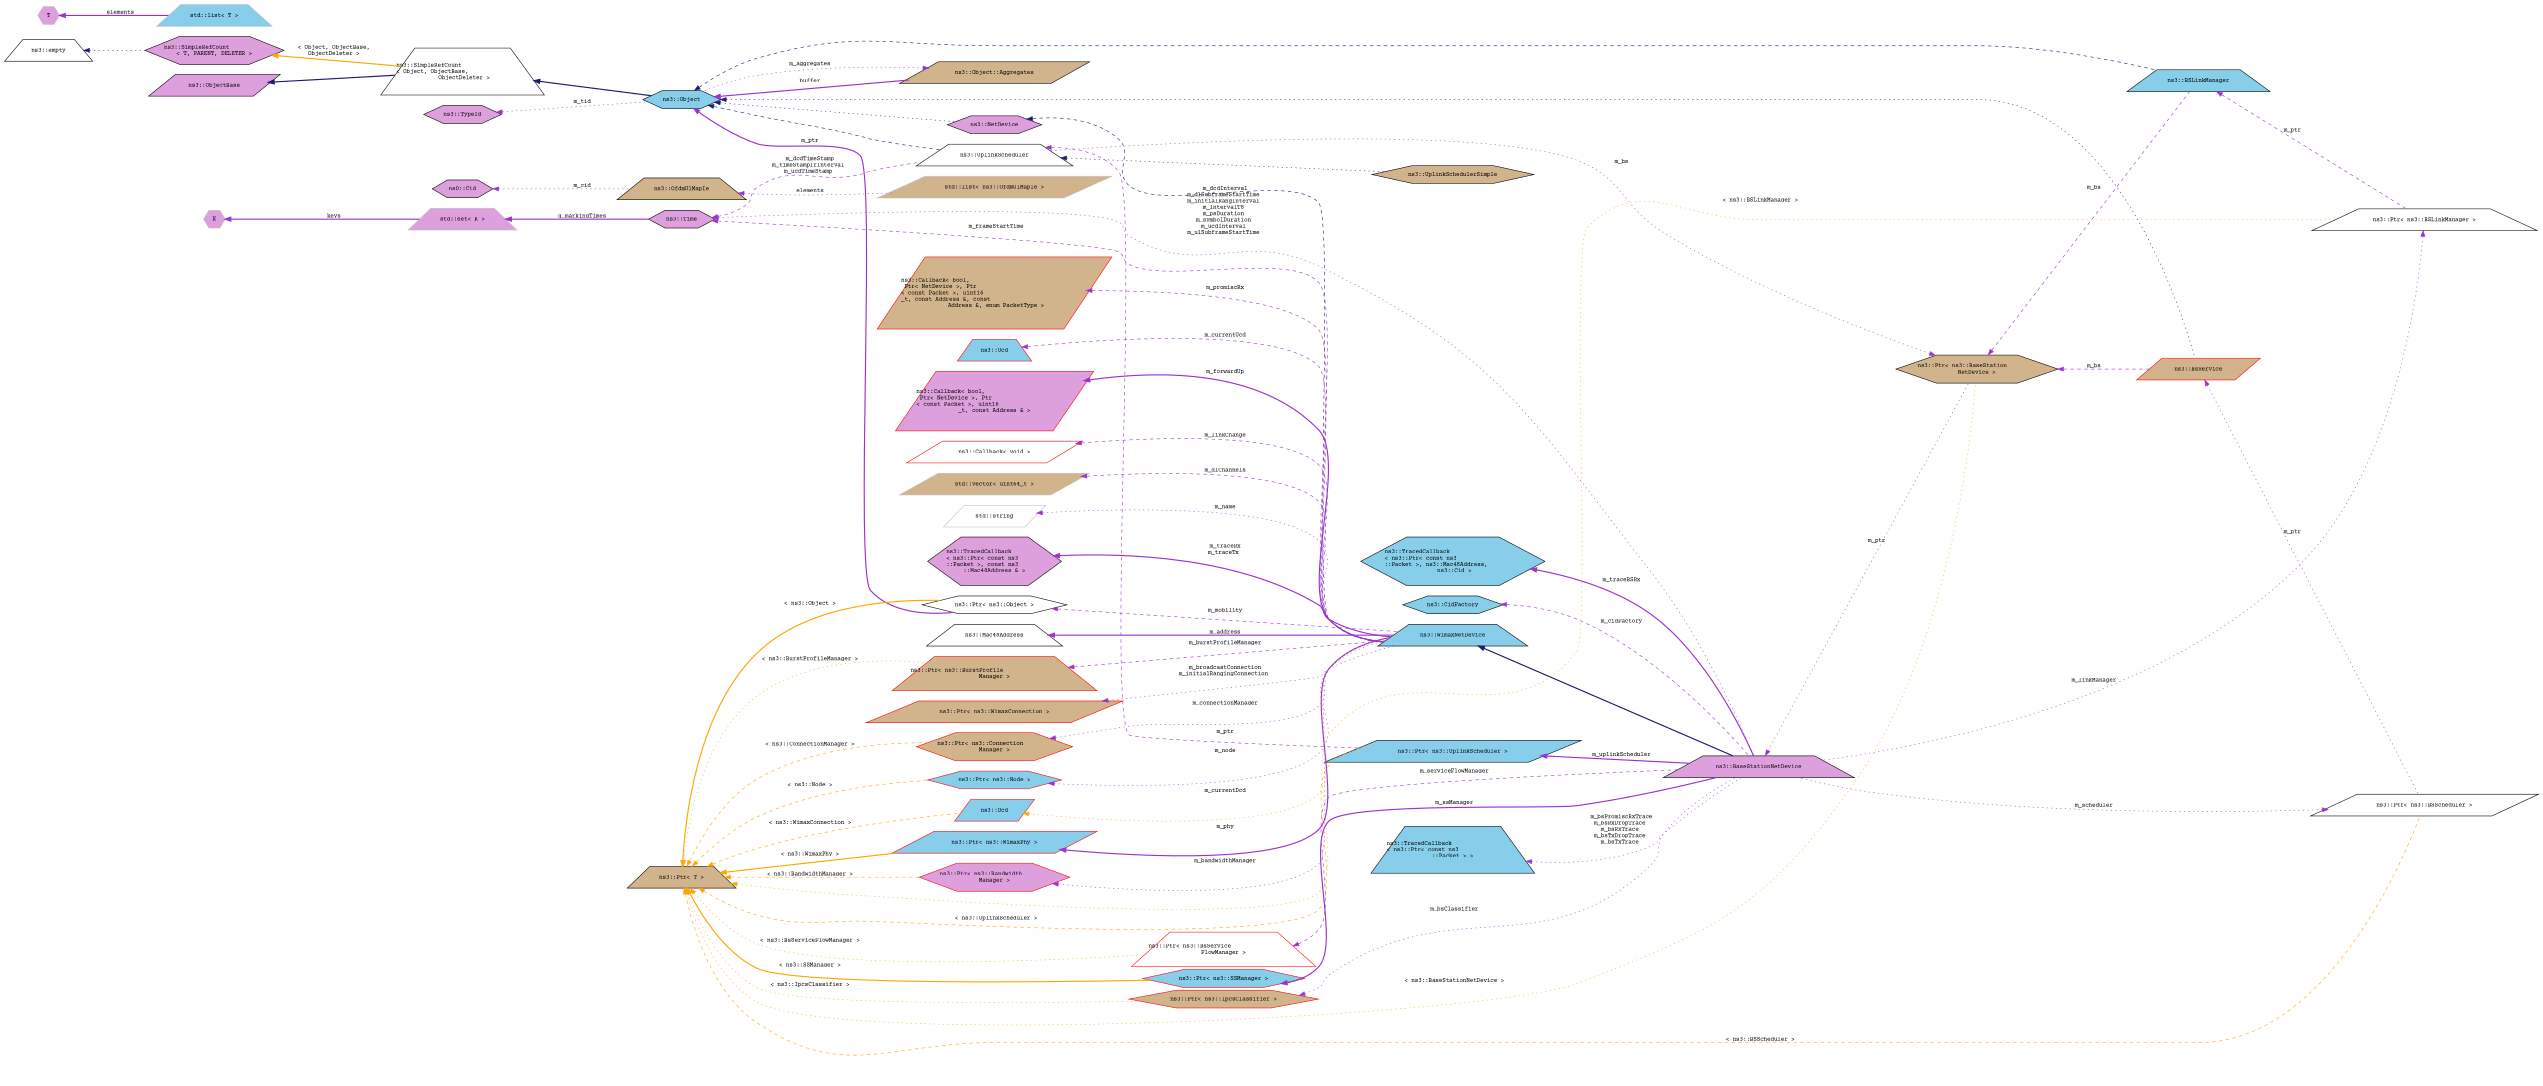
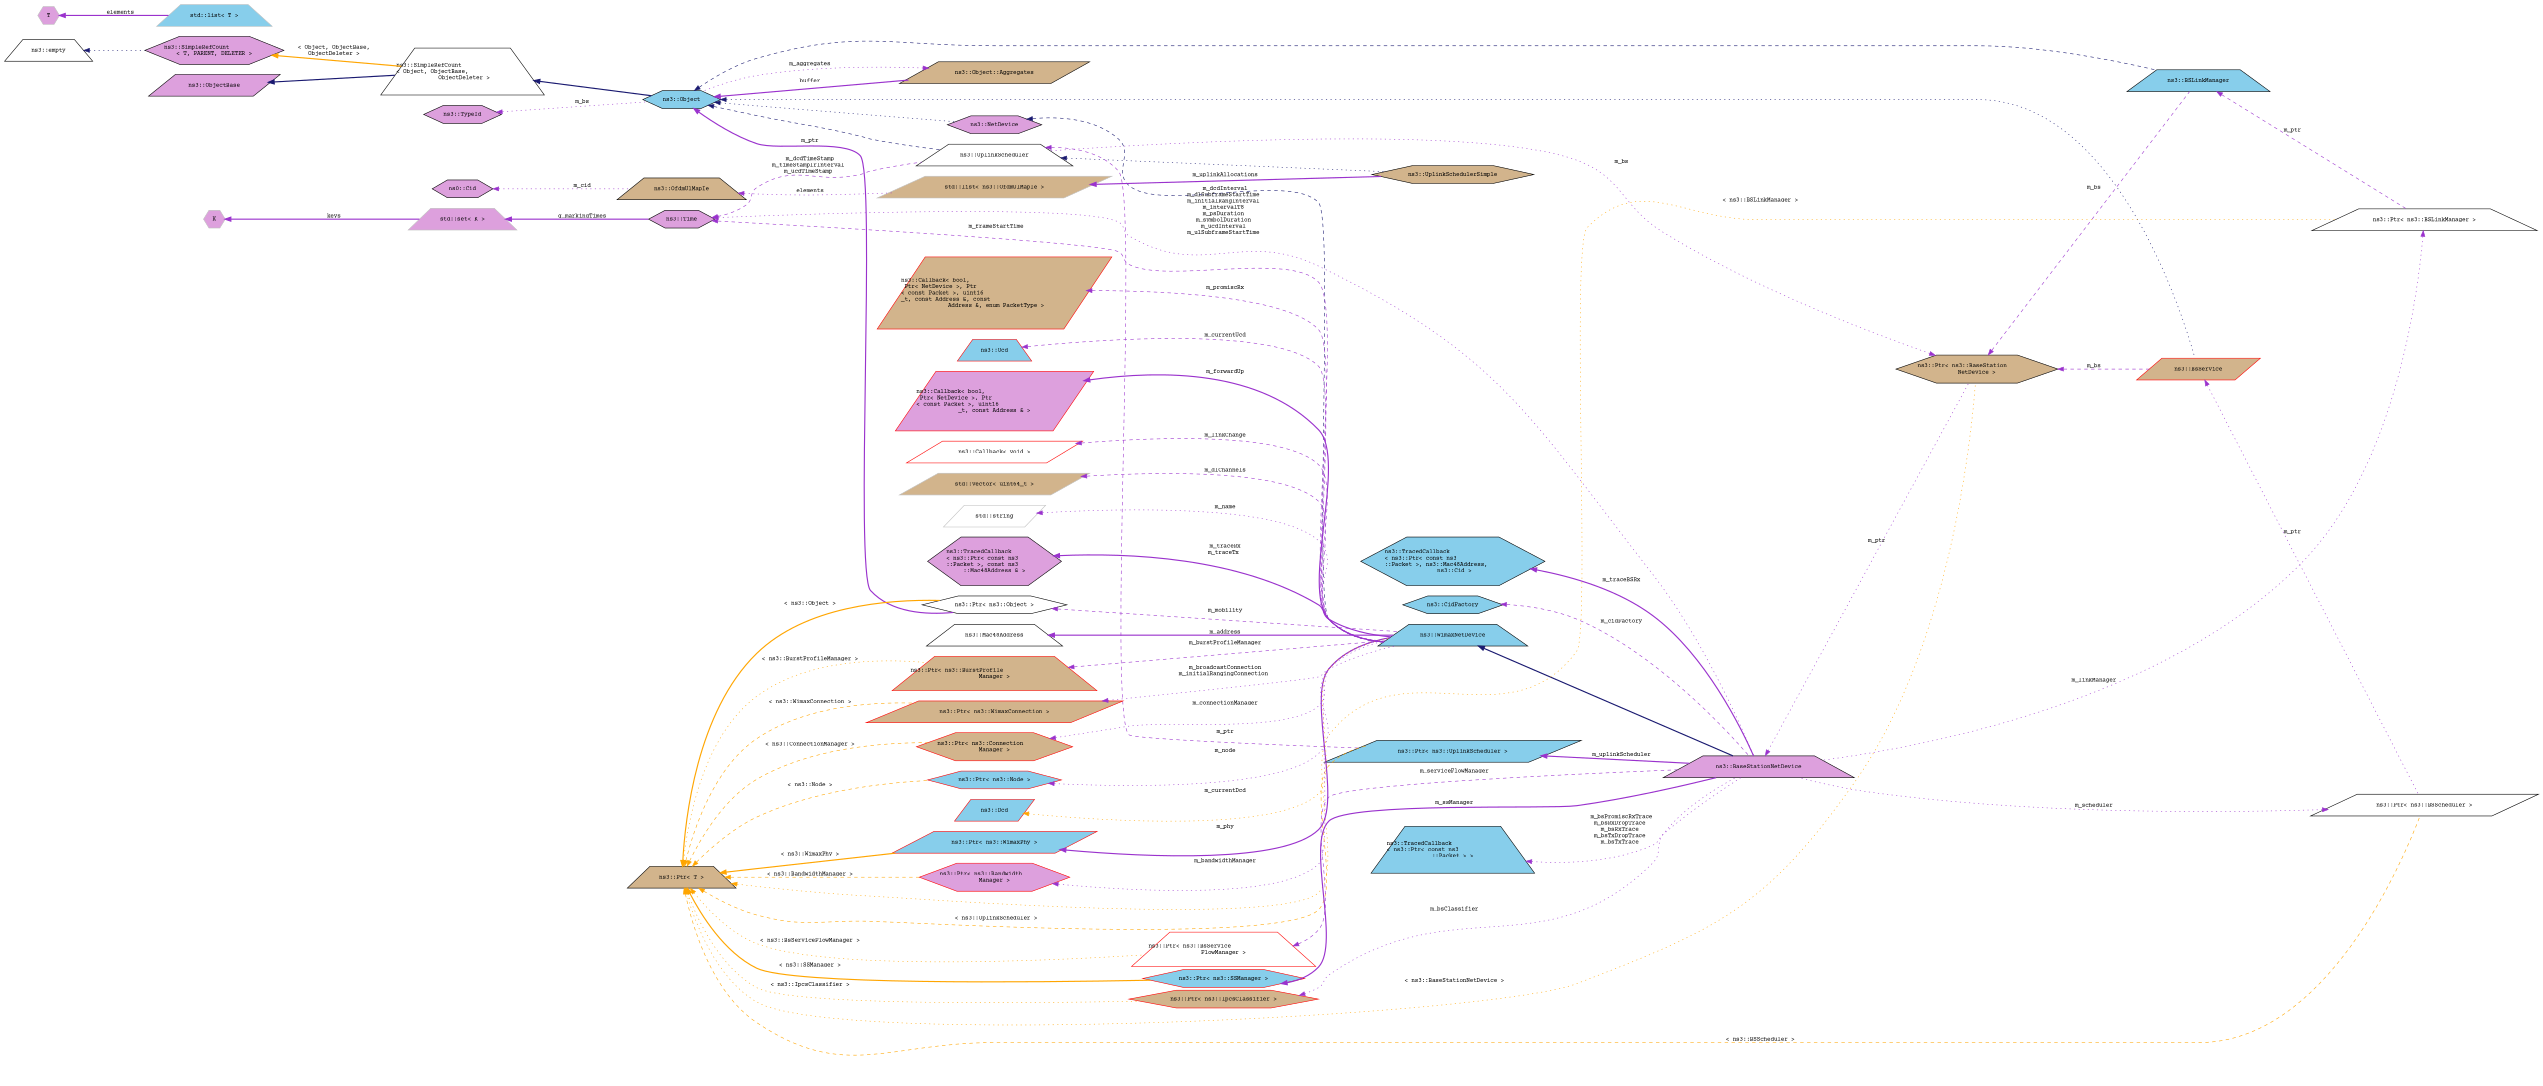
  digraph {
    fontname="Courier Prime"
    rankdir=LR
    node [color=black fillcolor=tan fontname="Courier Prime" fontsize=10 shape=hexagon style=filled]
    edge [color=darkorchid3 dir=back fontname="Courier Prime" fontsize=10 labelfontname=Helvetica labelfontsize=10 style=dotted]
    n1 [fontcolor=black height=0.2 label="ns3::UplinkSchedulerSimple" width=0.4]
    n2 [fillcolor=white height=0.2 label="ns3::UplinkScheduler" shape=trapezium width=0.4]
    n3 [fillcolor=skyblue height=0.2 label="ns3::Ptr\< ns3::UplinkScheduler \>" shape=parallelogram width=0.4]
    n4 [fillcolor=plum height=0.2 label="ns3::BaseStationNetDevice" shape=trapezium width=0.4]
    n5 [fillcolor=skyblue height=0.2 label="ns3::Object" width=0.4]
    n6 [height=0.2 label="ns3::Object::Aggregates" shape=parallelogram width=0.4]
    n7 [fillcolor=plum height=0.2 label="ns3::NetDevice" width=0.4]
    n8 [fillcolor=white height=0.2 label="ns3::Ptr\< ns3::Object \>" width=0.4]
    n9 [color=red height=0.2 label="ns3::BsService" shape=parallelogram width=0.4]
    n10 [fillcolor=skyblue height=0.2 label="ns3::BSLinkManager" shape=trapezium width=0.4]
    n11 [fillcolor=skyblue height=0.2 label="ns3::WimaxNetDevice" shape=trapezium width=0.4]
    n12 [fillcolor=white height=0.2 label="ns3::Ptr\< ns3::BSScheduler \>" shape=parallelogram width=0.4]
    n13 [fillcolor=white height=0.2 label="ns3::Ptr\< ns3::BSLinkManager \>" shape=trapezium width=0.4]
    n14 [fillcolor=white height=0.2 label="ns3::SimpleRefCount\l\< Object, ObjectBase,\l ObjectDeleter \>" shape=trapezium width=0.4]
    n15 [fillcolor=plum height=0.2 label="ns3::ObjectBase" shape=parallelogram width=0.4]
    n16 [fillcolor=plum height=0.2 label="ns3::SimpleRefCount\l\< T, PARENT, DELETER \>" width=0.4]
    n17 [fillcolor=white height=0.2 label="ns3::empty" shape=trapezium width=0.4]
    n18 [fillcolor=plum height=0.2 label="ns3::TypeId" width=0.4]
    n19 [fillcolor=plum height=0.2 label="ns3::Time" width=0.4]
    n20 [height=0.2 label="ns3::Ptr\< ns3::BaseStation\lNetDevice \>" width=0.4]
    n21 [color=grey75 fillcolor=plum height=0.2 label="std::set\< K \>" shape=trapezium width=0.4]
    n22 [color=grey75 fillcolor=plum height=0.2 label=K width=0.4]
    n23 [fillcolor=white height=0.2 label="ns3::Mac48Address" shape=trapezium width=0.4]
    n24 [color=red height=0.2 label="ns3::Ptr\< ns3::WimaxConnection \>" shape=parallelogram width=0.4]
    n25 [height=0.2 label="ns3::Ptr\< T \>" shape=trapezium width=0.4]
    n26 [color=red height=0.2 label="ns3::Ptr\< ns3::Connection\lManager \>" width=0.4]
    n27 [color=red fillcolor=skyblue height=0.2 label="ns3::Ptr\< ns3::Node \>" width=0.4]
    n28 [color=red fillcolor=skyblue height=0.2 label="ns3::Ptr\< ns3::WimaxPhy \>" shape=parallelogram width=0.4]
    n29 [color=red fillcolor=plum height=0.2 label="ns3::Ptr\< ns3::Bandwidth\lManager \>" width=0.4]
    n30 [color=red height=0.2 label="ns3::Ptr\< ns3::BurstProfile\lManager \>" shape=trapezium width=0.4]
    n31 [color=red height=0.2 label="ns3::Ptr\< ns3::IpcsClassifier \>" width=0.4]
    n32 [color=red fillcolor=white height=0.2 label="ns3::Ptr\< ns3::BsService\lFlowManager \>" shape=trapezium width=0.4]
    n33 [color=red fillcolor=skyblue height=0.2 label="ns3::Ptr\< ns3::SSManager \>" width=0.4]
    n34 [color=red height=0.2 label="ns3::Callback\< bool,\l Ptr\< NetDevice \>, Ptr\l\< const Packet \>, uint16\l_t, const Address &, const\l Address &, enum PacketType \>" shape=parallelogram width=0.4]
    n35 [color=red fillcolor=skyblue height=0.2 label="ns3::Ucd" shape=trapezium width=0.4]
    n36 [color=red fillcolor=skyblue height=0.2 label="ns3::Dcd" shape=parallelogram width=0.4]
    n37 [color=red fillcolor=plum height=0.2 label="ns3::Callback\< bool,\l Ptr\< NetDevice \>, Ptr\l\< const Packet \>, uint16\l_t, const Address & \>" shape=parallelogram width=0.4]
    n38 [color=red fillcolor=white height=0.2 label="ns3::Callback\< void \>" shape=parallelogram width=0.4]
    n39 [color=grey75 height=0.2 label="std::vector\< uint64_t \>" shape=parallelogram width=0.4]
    n40 [color=grey75 fillcolor=white height=0.2 label="std::string" shape=parallelogram width=0.4]
    n41 [fillcolor=plum height=0.2 label="ns3::TracedCallback\l\< ns3::Ptr\< const ns3\l::Packet \>, const ns3\l::Mac48Address & \>" width=0.4]
    n42 [fillcolor=skyblue height=0.2 label="ns3::TracedCallback\l\< ns3::Ptr\< const ns3\l::Packet \> \>" shape=trapezium width=0.4]
    n43 [fillcolor=skyblue height=0.2 label="ns3::TracedCallback\l\< ns3::Ptr\< const ns3\l::Packet \>, ns3::Mac48Address,\l ns3::Cid \>" width=0.4]
    n44 [fillcolor=skyblue height=0.2 label="ns3::CidFactory" width=0.4]
    n45 [color=grey75 height=0.2 label="std::list\< ns3::OfdmUlMapIe \>" shape=parallelogram width=0.4]
    n46 [height=0.2 label="ns3::OfdmUlMapIe" shape=trapezium width=0.4]
    n47 [fillcolor=plum height=0.2 label="ns0::Cid" width=0.4]
    n48 [color=grey75 fillcolor=skyblue height=0.2 label="std::list\< T \>" shape=trapezium width=0.4]
    n49 [color=grey75 fillcolor=plum height=0.2 label=T width=0.4]
    n2 -> n1 [color=midnightblue]
    n2 -> n3 [label=" m_ptr" style=dashed]
    n3 -> n4 [label=" m_uplinkScheduler" style=bold]
    n4 -> n20 [label=" m_ptr"]
    n5 -> n2 [color=midnightblue style=dashed]
    n5 -> n6 [label=" buffer" style=bold]
    n5 -> n7 [color=midnightblue]
    n5 -> n8 [label=" m_ptr" style=bold]
    n5 -> n9 [color=midnightblue]
    n5 -> n10 [color=midnightblue style=dashed]
    n6 -> n5 [label=" m_aggregates"]
    n7 -> n11 [color=midnightblue style=dashed]
    n8 -> n11 [label=" m_mobility" style=dashed]
    n9 -> n12 [label=" m_ptr"]
    n10 -> n13 [label=" m_ptr" style=dashed]
    n11 -> n4 [color=midnightblue style=bold]
    n12 -> n4 [label=" m_scheduler"]
    n13 -> n4 [label=" m_linkManager"]
    n14 -> n5 [color=midnightblue style=bold]
    n15 -> n14 [color=midnightblue style=bold]
    n16 -> n14 [color=orange label=" \< Object, ObjectBase,\l ObjectDeleter \>" style=bold]
    n17 -> n16 [color=midnightblue]
-   n18 -> n5 [label=" m_tid"]
+   n18 -> n5 [label=" m_bs"]
    n19 -> n2 [label=" m_dcdTimeStamp\nm_timeStampIrInterval\nm_ucdTimeStamp" style=dashed]
    n19 -> n4 [label=" m_dcdInterval\nm_dlSubframeStartTime\nm_initialRangInterval\nm_intervalT8\nm_psDuration\nm_symbolDuration\nm_ucdInterval\nm_ulSubframeStartTime"]
    n19 -> n11 [label=" m_frameStartTime" style=dashed]
    n20 -> n2 [label=" m_bs"]
    n20 -> n9 [label=" m_bs" style=dashed]
    n20 -> n10 [label=" m_bs" style=dashed]
    n21 -> n19 [label=" g_markingTimes" style=bold]
    n22 -> n21 [label=" keys" style=bold]
    n23 -> n11 [label=" m_address" style=bold]
    n24 -> n11 [label=" m_broadcastConnection\nm_initialRangingConnection"]
    n25 -> n3 [color=orange label=" \< ns3::UplinkScheduler \>" style=dashed]
    n25 -> n8 [color=orange label=" \< ns3::Object \>" style=bold]
    n25 -> n12 [color=orange label=" \< ns3::BSScheduler \>" style=dashed]
    n25 -> n13 [color=orange label=" \< ns3::BSLinkManager \>"]
    n25 -> n20 [color=orange label=" \< ns3::BaseStationNetDevice \>"]
-   n25 -> n36 [color=orange label=" \< ns3::WimaxConnection \>" style=dashed]
+   n25 -> n24 [color=orange label=" \< ns3::WimaxConnection \>" style=dashed]
    n25 -> n26 [color=orange label=" \< ns3::ConnectionManager \>" style=dashed]
    n25 -> n27 [color=orange label=" \< ns3::Node \>" style=dashed]
    n25 -> n28 [color=orange label=" \< ns3::WimaxPhy \>" style=bold]
    n25 -> n29 [color=orange label=" \< ns3::BandwidthManager \>" style=dashed]
    n25 -> n30 [color=orange label=" \< ns3::BurstProfileManager \>"]
    n25 -> n31 [color=orange label=" \< ns3::IpcsClassifier \>"]
    n25 -> n32 [color=orange label=" \< ns3::BsServiceFlowManager \>"]
    n25 -> n33 [color=orange label=" \< ns3::SSManager \>" style=bold]
    n26 -> n11 [label=" m_connectionManager"]
    n27 -> n11 [label=" m_node"]
    n28 -> n11 [label=" m_phy" style=bold]
    n29 -> n11 [label=" m_bandwidthManager"]
    n30 -> n11 [label=" m_burstProfileManager" style=dashed]
    n31 -> n4 [label=" m_bsClassifier"]
    n32 -> n4 [label=" m_serviceFlowManager" style=dashed]
    n33 -> n4 [label=" m_ssManager" style=bold]
    n34 -> n11 [label=" m_promiscRx" style=dashed]
    n35 -> n11 [label=" m_currentUcd" style=dashed]
    n36 -> n11 [color=orange label=" m_currentDcd"]
    n37 -> n11 [label=" m_forwardUp" style=bold]
    n38 -> n11 [label=" m_linkChange" style=dashed]
    n39 -> n11 [label=" m_dlChannels" style=dashed]
    n40 -> n11 [label=" m_name"]
    n41 -> n11 [label=" m_traceRx\nm_traceTx" style=bold]
    n42 -> n4 [label=" m_bsPromiscRxTrace\nm_bsRxDropTrace\nm_bsRxTrace\nm_bsTxDropTrace\nm_bsTxTrace"]
    n43 -> n4 [label=" m_traceBSRx" style=bold]
    n44 -> n4 [label=" m_cidFactory" style=dashed]
+   n45 -> n1 [label=" m_uplinkAllocations" style=bold]
    n46 -> n45 [label=" elements"]
    n47 -> n46 [label=" m_cid"]
    n49 -> n48 [label=" elements" style=bold]
  }
